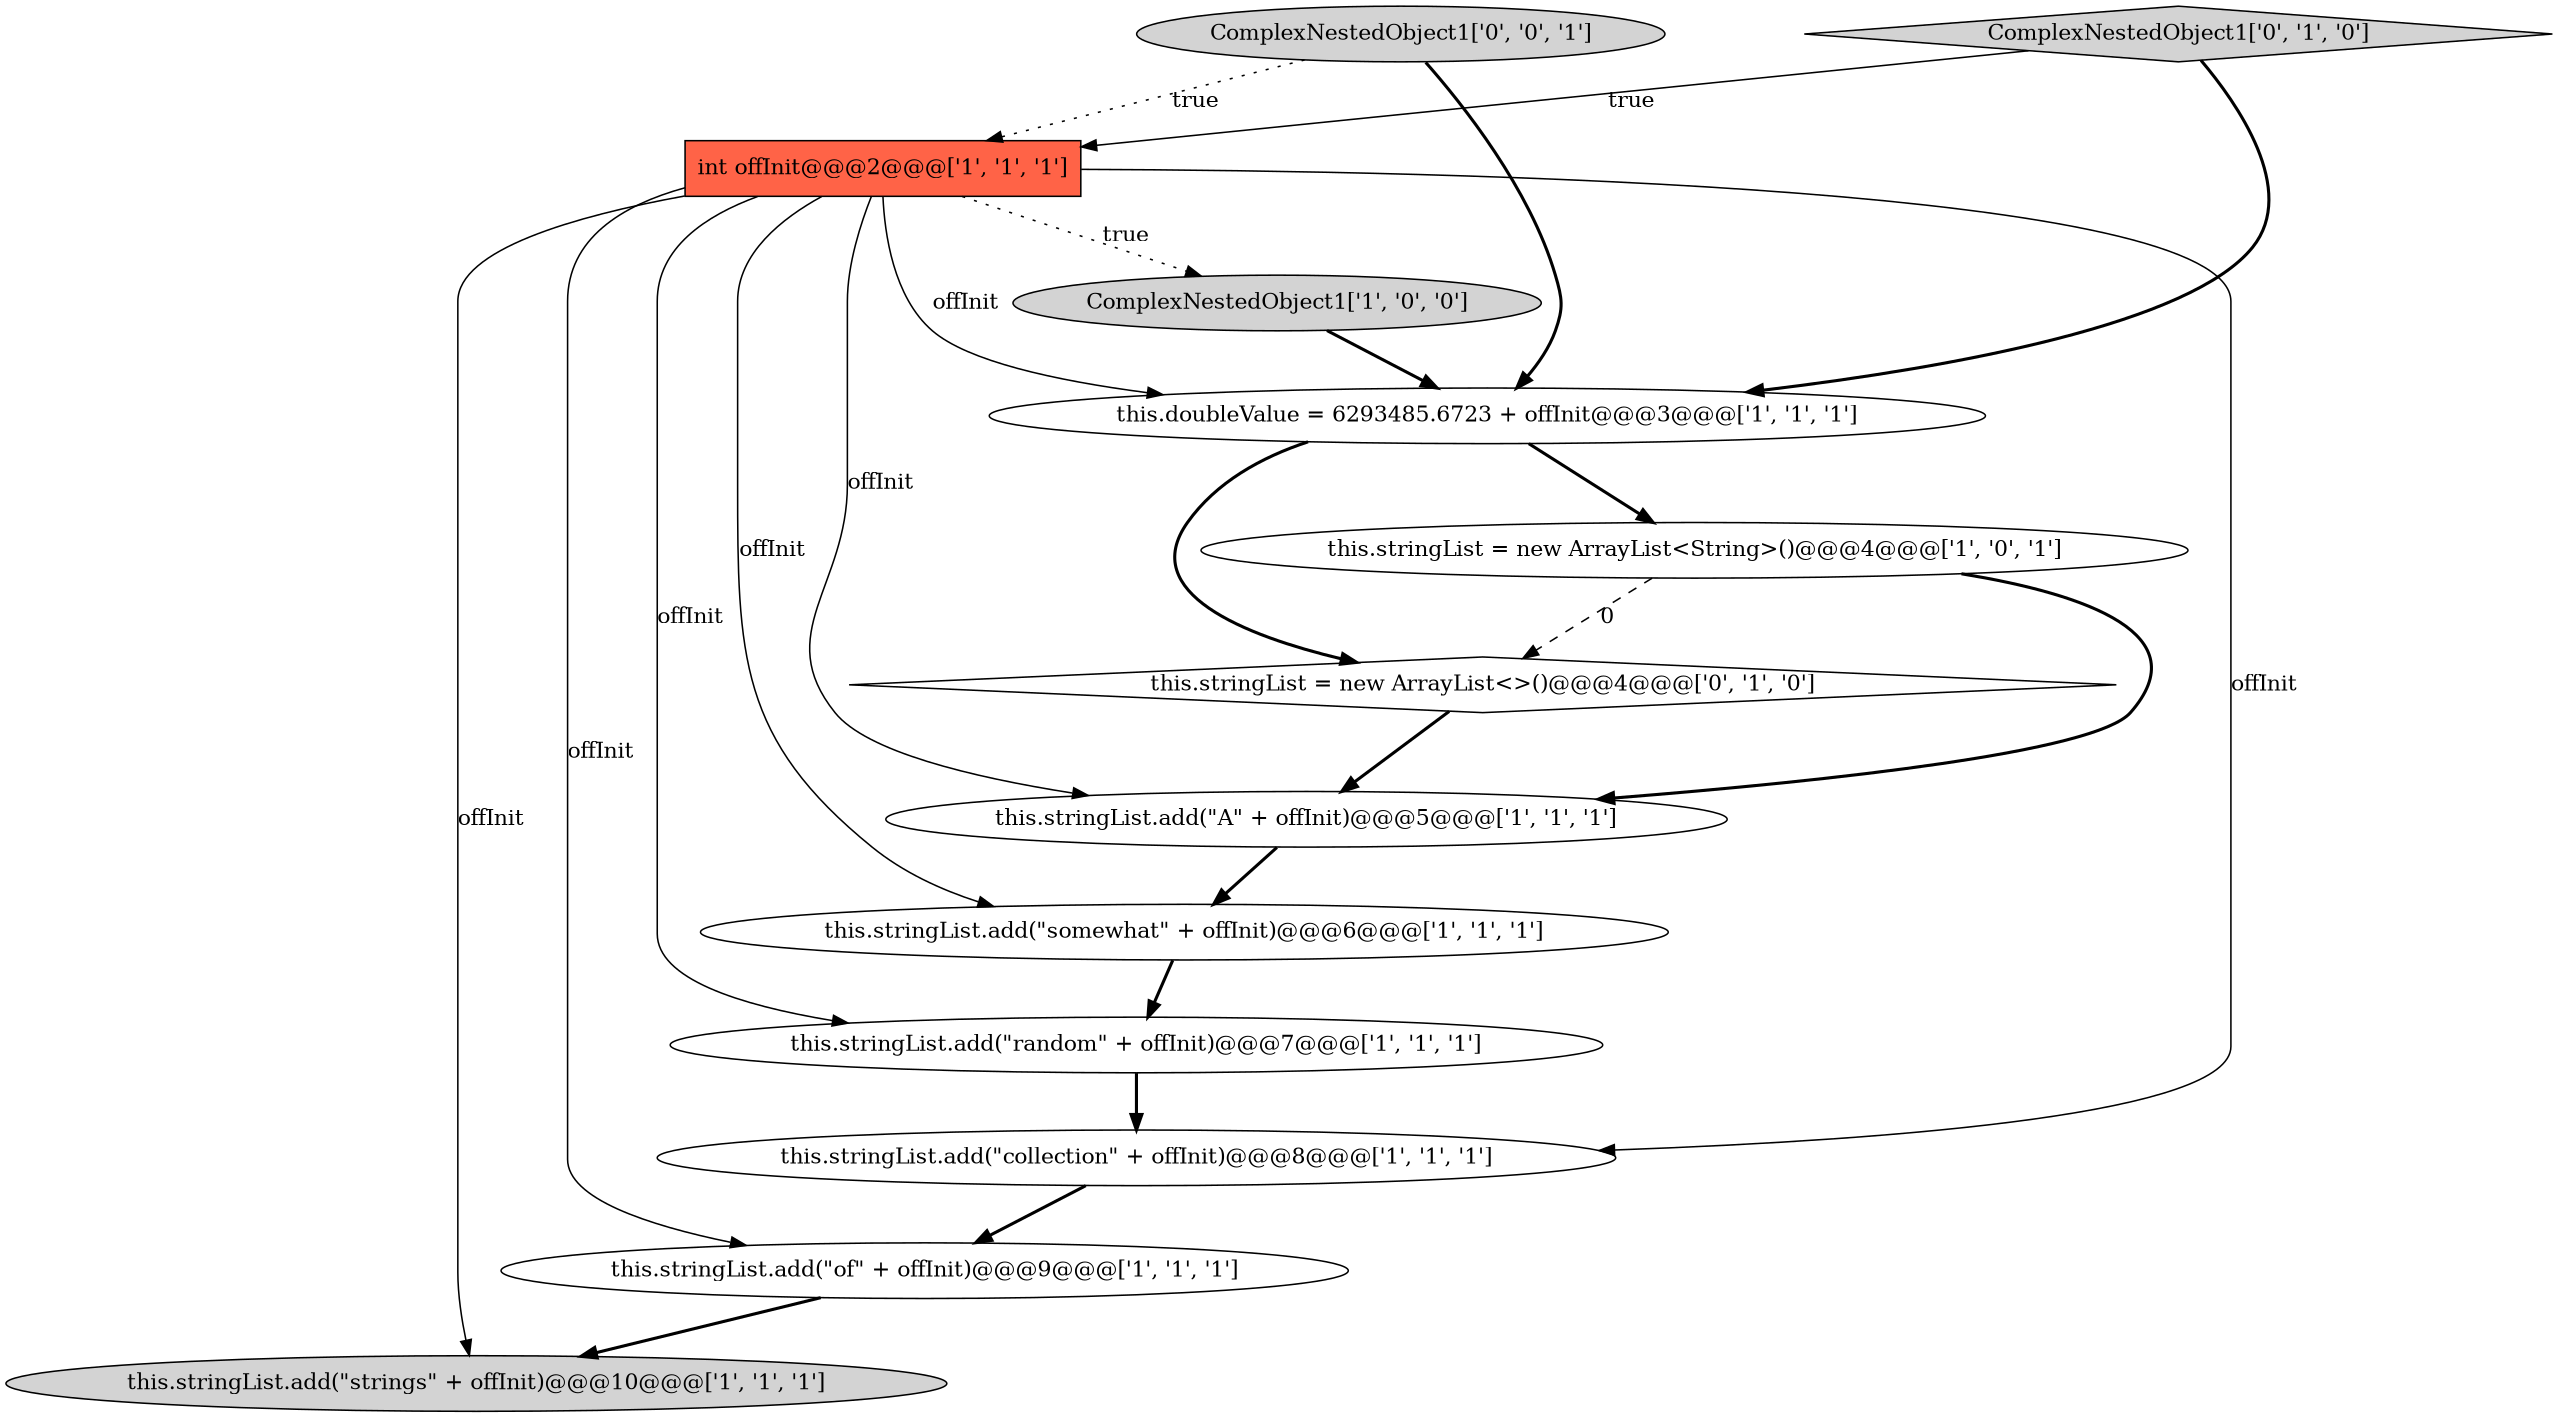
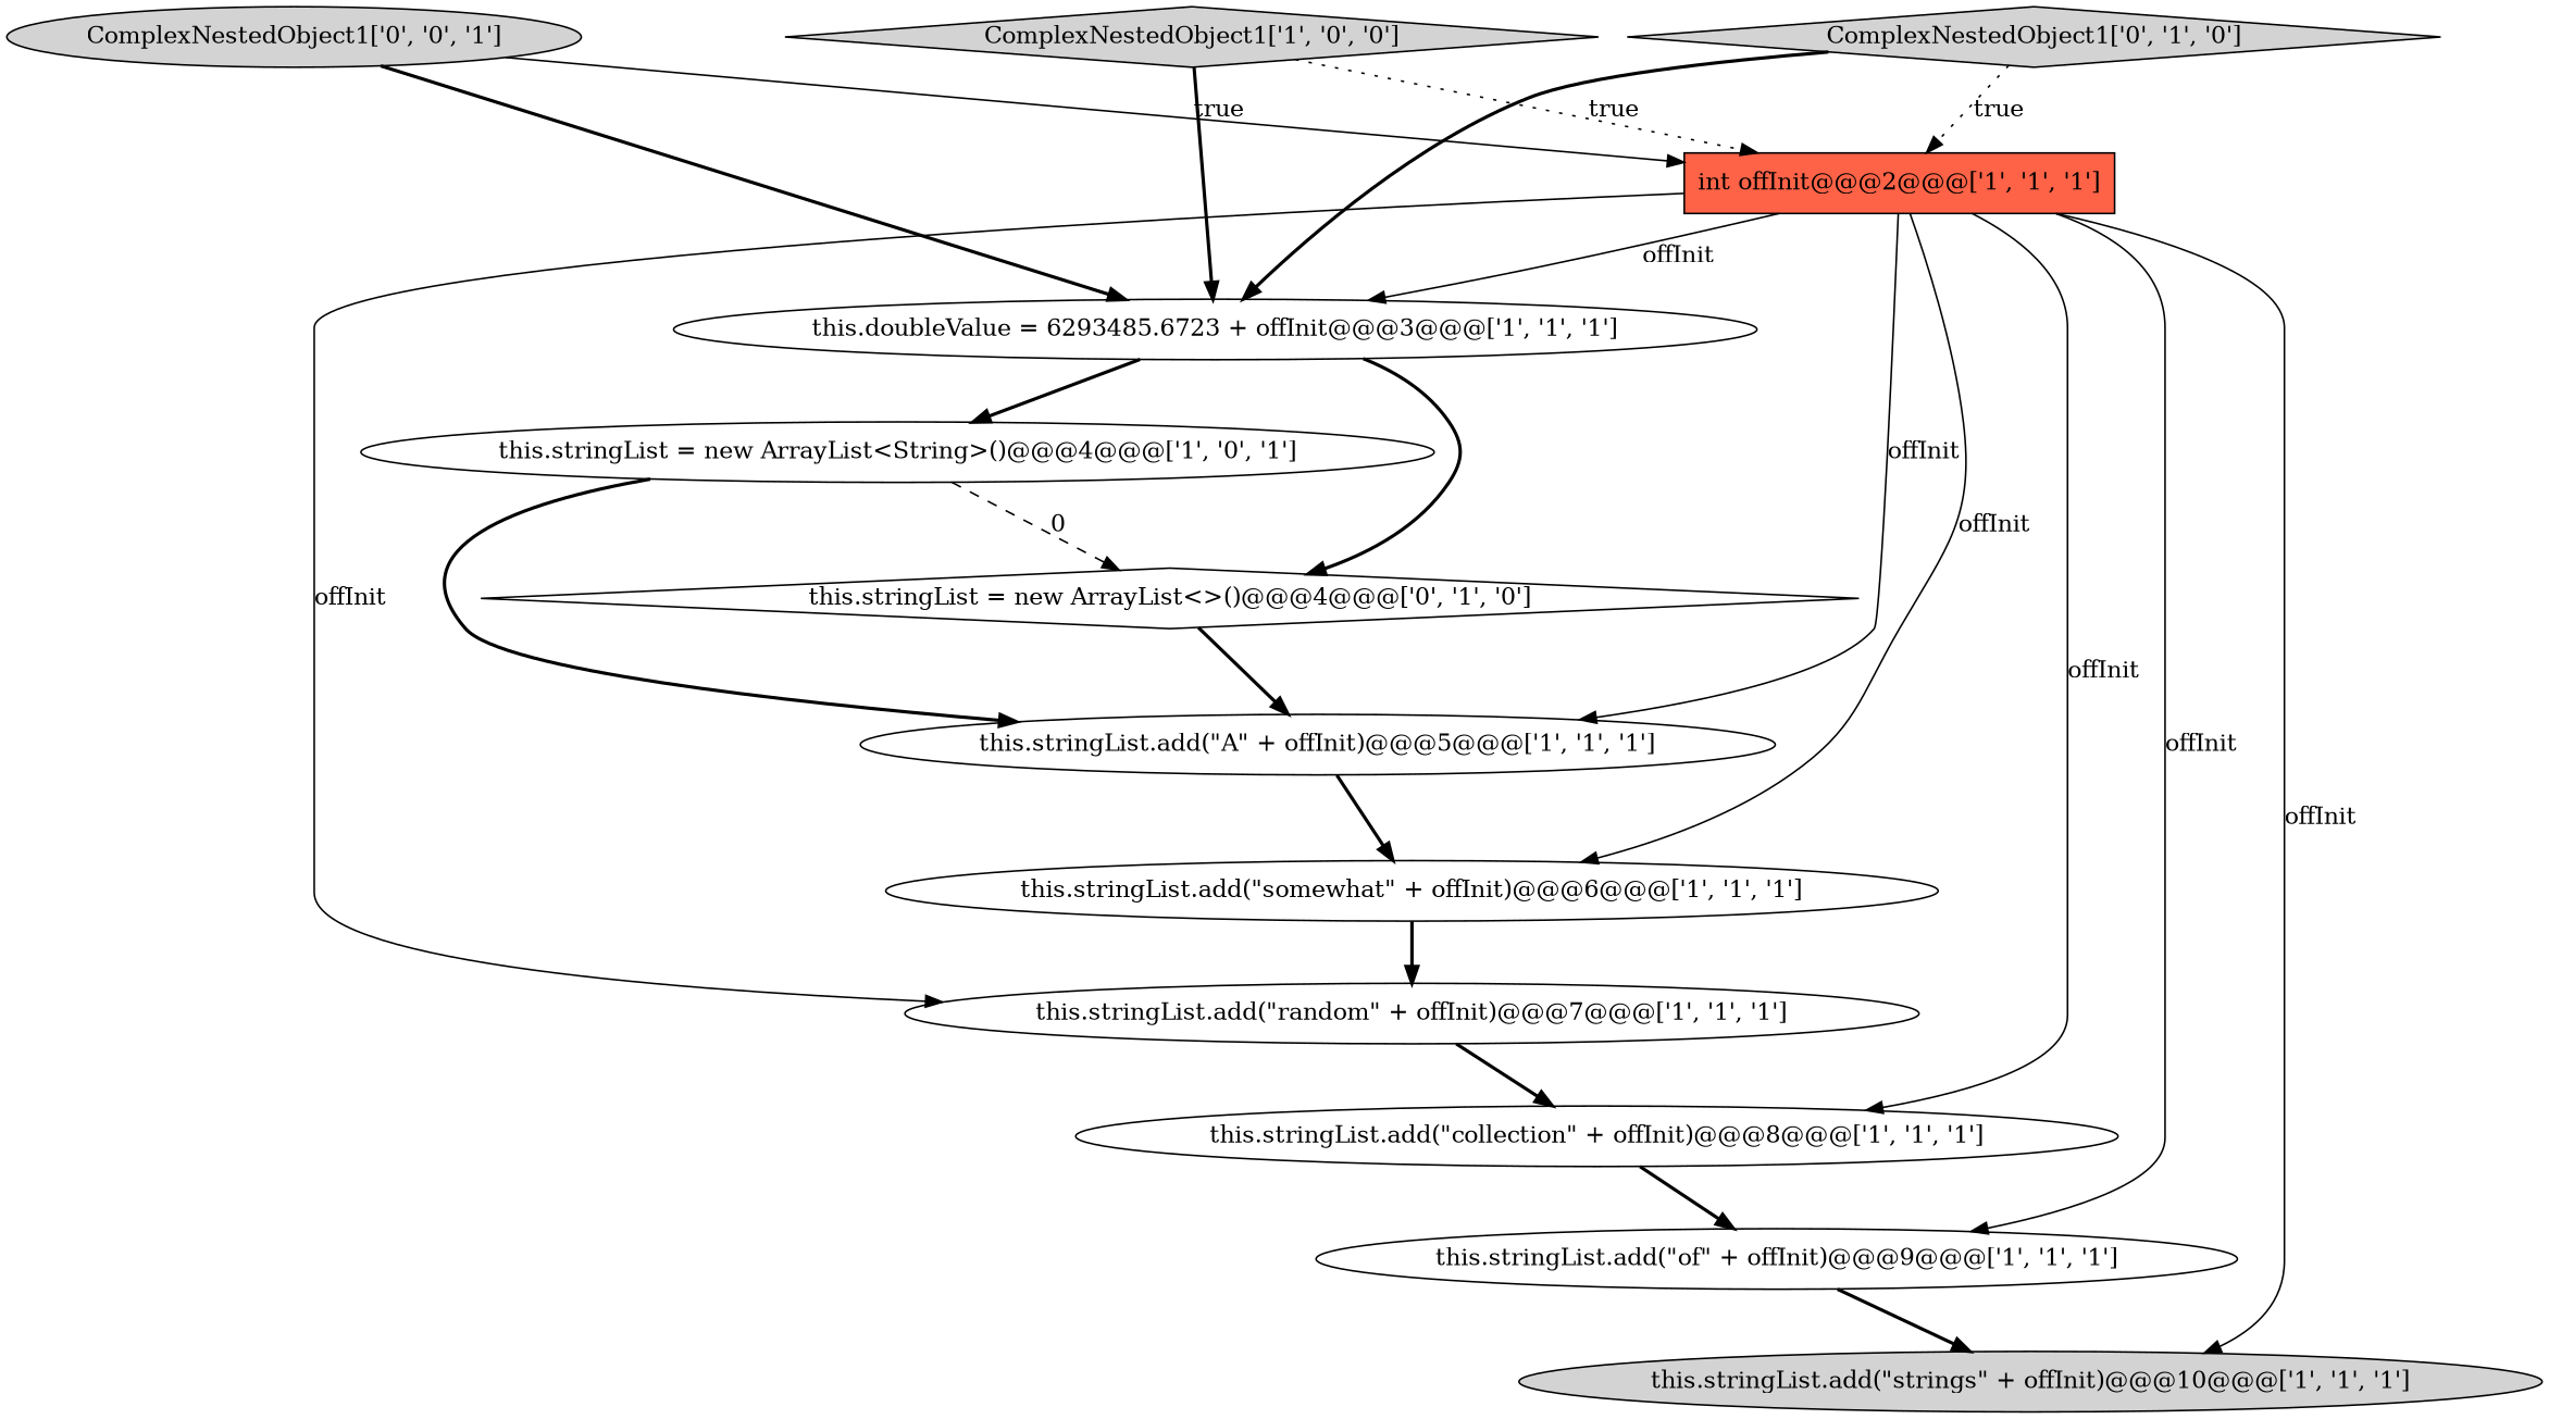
  digraph {
    node [fillcolor=white shape=ellipse style=filled]
    edge [style=bold]
    n1 [fillcolor=lightgray label="this.stringList.add(\"strings\" + offInit)@@@10@@@['1', '1', '1']"]
    n2 [label="this.stringList.add(\"somewhat\" + offInit)@@@6@@@['1', '1', '1']"]
    n3 [label="this.stringList.add(\"random\" + offInit)@@@7@@@['1', '1', '1']"]
    n4 [label="this.stringList.add(\"collection\" + offInit)@@@8@@@['1', '1', '1']"]
    n5 [label="this.stringList = new ArrayList<String>()@@@4@@@['1', '0', '1']"]
    n6 [label="this.stringList.add(\"A\" + offInit)@@@5@@@['1', '1', '1']"]
    n7 [label="this.stringList = new ArrayList<>()@@@4@@@['0', '1', '0']" shape=diamond]
-   n8 [fillcolor=lightgray label="ComplexNestedObject1['1', '0', '0']"]
+   n8 [fillcolor=lightgray label="ComplexNestedObject1['1', '0', '0']" shape=diamond]
    n9 [label="this.doubleValue = 6293485.6723 + offInit@@@3@@@['1', '1', '1']"]
    n10 [fillcolor=tomato label="int offInit@@@2@@@['1', '1', '1']" shape=box]
    n11 [label="this.stringList.add(\"of\" + offInit)@@@9@@@['1', '1', '1']"]
    n12 [fillcolor=lightgray label="ComplexNestedObject1['0', '0', '1']"]
    n13 [fillcolor=lightgray label="ComplexNestedObject1['0', '1', '0']" shape=diamond]
    n2 -> n3
    n3 -> n4
    n4 -> n11
    n5 -> n6
    n5 -> n7 [label=0 style=dashed]
    n6 -> n2
    n7 -> n6
    n8 -> n9
-   n10 -> n8 [label=true style=dotted]
+   n8 -> n10 [label=true style=dotted]
    n9 -> n5
    n9 -> n7
    n10 -> n1 [label=offInit style=solid]
    n10 -> n2 [label=offInit style=solid]
    n10 -> n3 [label=offInit style=solid]
    n10 -> n4 [label=offInit style=solid]
    n10 -> n6 [label=offInit style=solid]
    n10 -> n9 [label=offInit style=solid]
    n10 -> n11 [label=offInit style=solid]
    n11 -> n1
    n12 -> n9
-   n12 -> n10 [label=true style=dotted]
+   n12 -> n10 [label=true style=solid]
    n13 -> n9
-   n13 -> n10 [label=true style=solid]
+   n13 -> n10 [label=true style=dotted]
  }
